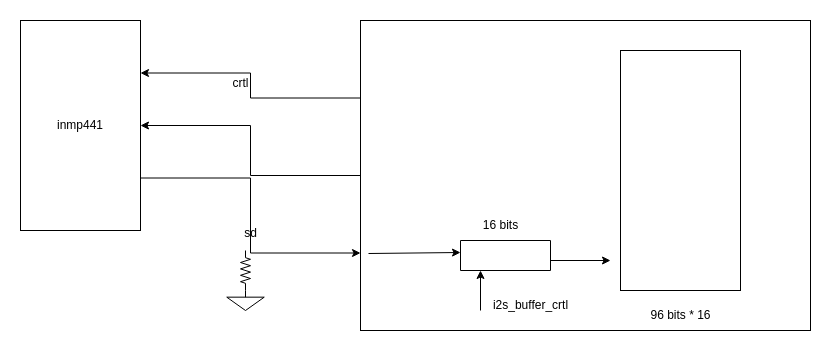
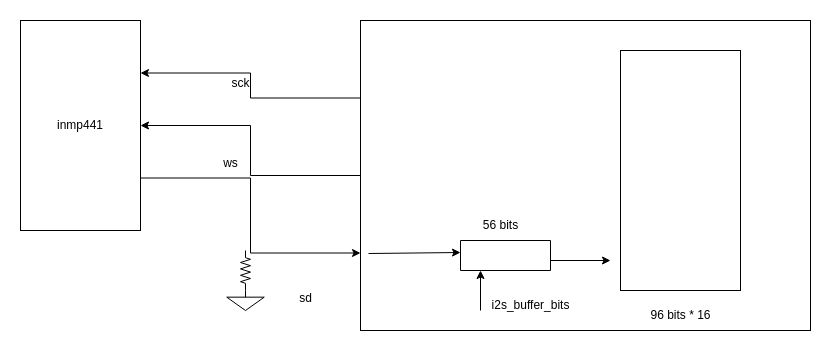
  <mxCell id="0" />
  <mxCell id="1" parent="0" />
  <mxCell id="2" style="edgeStyle=orthogonalEdgeStyle;rounded=0;orthogonalLoop=1;jettySize=auto;html=1;exitX=1;exitY=0.75;exitDx=0;exitDy=0;entryX=0;entryY=0.75;entryDx=0;entryDy=0;" parent="1" source="3" target="6" edge="1"><mxGeometry relative="1" as="geometry" /></mxCell>
  <mxCell id="3" value="inmp441" style="rounded=0;whiteSpace=wrap;html=1;" parent="1" vertex="1"><mxGeometry x="20" y="20" width="120" height="210" as="geometry" /></mxCell>
  <mxCell id="4" style="edgeStyle=orthogonalEdgeStyle;rounded=0;orthogonalLoop=1;jettySize=auto;html=1;exitX=0;exitY=0.25;exitDx=0;exitDy=0;entryX=1;entryY=0.25;entryDx=0;entryDy=0;" parent="1" source="6" target="3" edge="1"><mxGeometry relative="1" as="geometry" /></mxCell>
  <mxCell id="5" style="edgeStyle=orthogonalEdgeStyle;rounded=0;orthogonalLoop=1;jettySize=auto;html=1;exitX=0;exitY=0.5;exitDx=0;exitDy=0;entryX=1;entryY=0.5;entryDx=0;entryDy=0;" parent="1" source="6" target="3" edge="1"><mxGeometry relative="1" as="geometry" /></mxCell>
  <mxCell id="6" value="" style="rounded=0;whiteSpace=wrap;html=1;" parent="1" vertex="1"><mxGeometry x="360" y="20" width="450" height="310" as="geometry" /></mxCell>
- <mxCell id="7" value="crtl" style="text;html=1;align=center;verticalAlign=middle;resizable=0;points=[];autosize=1;strokeColor=none;fillColor=none;" parent="1" vertex="1"><mxGeometry x="220" y="68" width="40" height="30" as="geometry" /></mxCell>
- <mxCell id="9" value="sd" style="text;html=1;align=center;verticalAlign=middle;resizable=0;points=[];autosize=1;strokeColor=none;fillColor=none;" parent="1" vertex="1"><mxGeometry x="230" y="218" width="40" height="30" as="geometry" /></mxCell>
+ <mxCell id="7" value="sck" style="text;html=1;align=center;verticalAlign=middle;resizable=0;points=[];autosize=1;strokeColor=none;fillColor=none;" parent="1" vertex="1"><mxGeometry x="220" y="68" width="40" height="30" as="geometry" /></mxCell>
+ <mxCell id="8" value="ws" style="text;html=1;align=center;verticalAlign=middle;resizable=0;points=[];autosize=1;strokeColor=none;fillColor=none;" parent="1" vertex="1"><mxGeometry x="210" y="148" width="40" height="30" as="geometry" /></mxCell>
+ <mxCell id="9" value="sd" style="text;html=1;align=center;verticalAlign=middle;resizable=0;points=[];autosize=1;strokeColor=none;fillColor=none;" parent="1" vertex="1"><mxGeometry x="285" y="283" width="40" height="30" as="geometry" /></mxCell>
  <mxCell id="10" value="" style="pointerEvents=1;verticalLabelPosition=bottom;shadow=0;dashed=0;align=center;html=1;verticalAlign=top;shape=mxgraph.electrical.resistors.resistor_2;direction=south;" parent="1" vertex="1"><mxGeometry x="240" y="250" width="10" height="40" as="geometry" /></mxCell>
  <mxCell id="11" value="" style="pointerEvents=1;verticalLabelPosition=bottom;shadow=0;dashed=0;align=center;html=1;verticalAlign=top;shape=mxgraph.electrical.signal_sources.signal_ground;" parent="1" vertex="1"><mxGeometry x="226.25" y="290" width="37.5" height="20" as="geometry" /></mxCell>
  <mxCell id="12" value="" style="verticalLabelPosition=bottom;verticalAlign=top;html=1;shape=mxgraph.basic.rect;fillColor2=none;strokeWidth=1;size=20;indent=0;" parent="1" vertex="1"><mxGeometry x="460" y="240" width="90" height="30" as="geometry" /></mxCell>
  <mxCell id="13" value="" style="endArrow=classic;html=1;rounded=0;" parent="1" edge="1"><mxGeometry width="50" height="50" relative="1" as="geometry"><mxPoint x="368" y="253" as="sourcePoint" /><mxPoint x="460" y="252" as="targetPoint" /></mxGeometry></mxCell>
- <mxCell id="14" value="16 bits" style="text;html=1;align=center;verticalAlign=middle;resizable=0;points=[];autosize=1;strokeColor=none;fillColor=none;" parent="1" vertex="1"><mxGeometry x="470" y="210" width="60" height="30" as="geometry" /></mxCell>
+ <mxCell id="14" value="56 bits" style="text;html=1;align=center;verticalAlign=middle;resizable=0;points=[];autosize=1;strokeColor=none;fillColor=none;" parent="1" vertex="1"><mxGeometry x="470" y="210" width="60" height="30" as="geometry" /></mxCell>
  <mxCell id="15" value="" style="edgeStyle=none;orthogonalLoop=1;jettySize=auto;html=1;rounded=0;" parent="1" edge="1"><mxGeometry width="100" relative="1" as="geometry"><mxPoint x="480" y="310" as="sourcePoint" /><mxPoint x="480" y="270" as="targetPoint" /><Array as="points" /></mxGeometry></mxCell>
- <mxCell id="16" value="i2s_buffer_crtl" style="text;html=1;align=center;verticalAlign=middle;resizable=0;points=[];autosize=1;strokeColor=none;fillColor=none;" parent="1" vertex="1"><mxGeometry x="480" y="290" width="100" height="30" as="geometry" /></mxCell>
+ <mxCell id="16" value="i2s_buffer_bits" style="text;html=1;align=center;verticalAlign=middle;resizable=0;points=[];autosize=1;strokeColor=none;fillColor=none;" parent="1" vertex="1"><mxGeometry x="480" y="290" width="100" height="30" as="geometry" /></mxCell>
  <mxCell id="17" value="" style="rounded=0;whiteSpace=wrap;html=1;" vertex="1" parent="1"><mxGeometry x="620" y="50" width="120" height="240" as="geometry" /></mxCell>
  <mxCell id="18" value="" style="endArrow=classic;html=1;rounded=0;" edge="1" parent="1"><mxGeometry width="50" height="50" relative="1" as="geometry"><mxPoint x="550" y="260" as="sourcePoint" /><mxPoint x="610" y="260" as="targetPoint" /></mxGeometry></mxCell>
  <mxCell id="19" value="96 bits * 16" style="text;html=1;align=center;verticalAlign=middle;resizable=0;points=[];autosize=1;strokeColor=none;fillColor=none;" vertex="1" parent="1"><mxGeometry x="640" y="300" width="80" height="30" as="geometry" /></mxCell>
